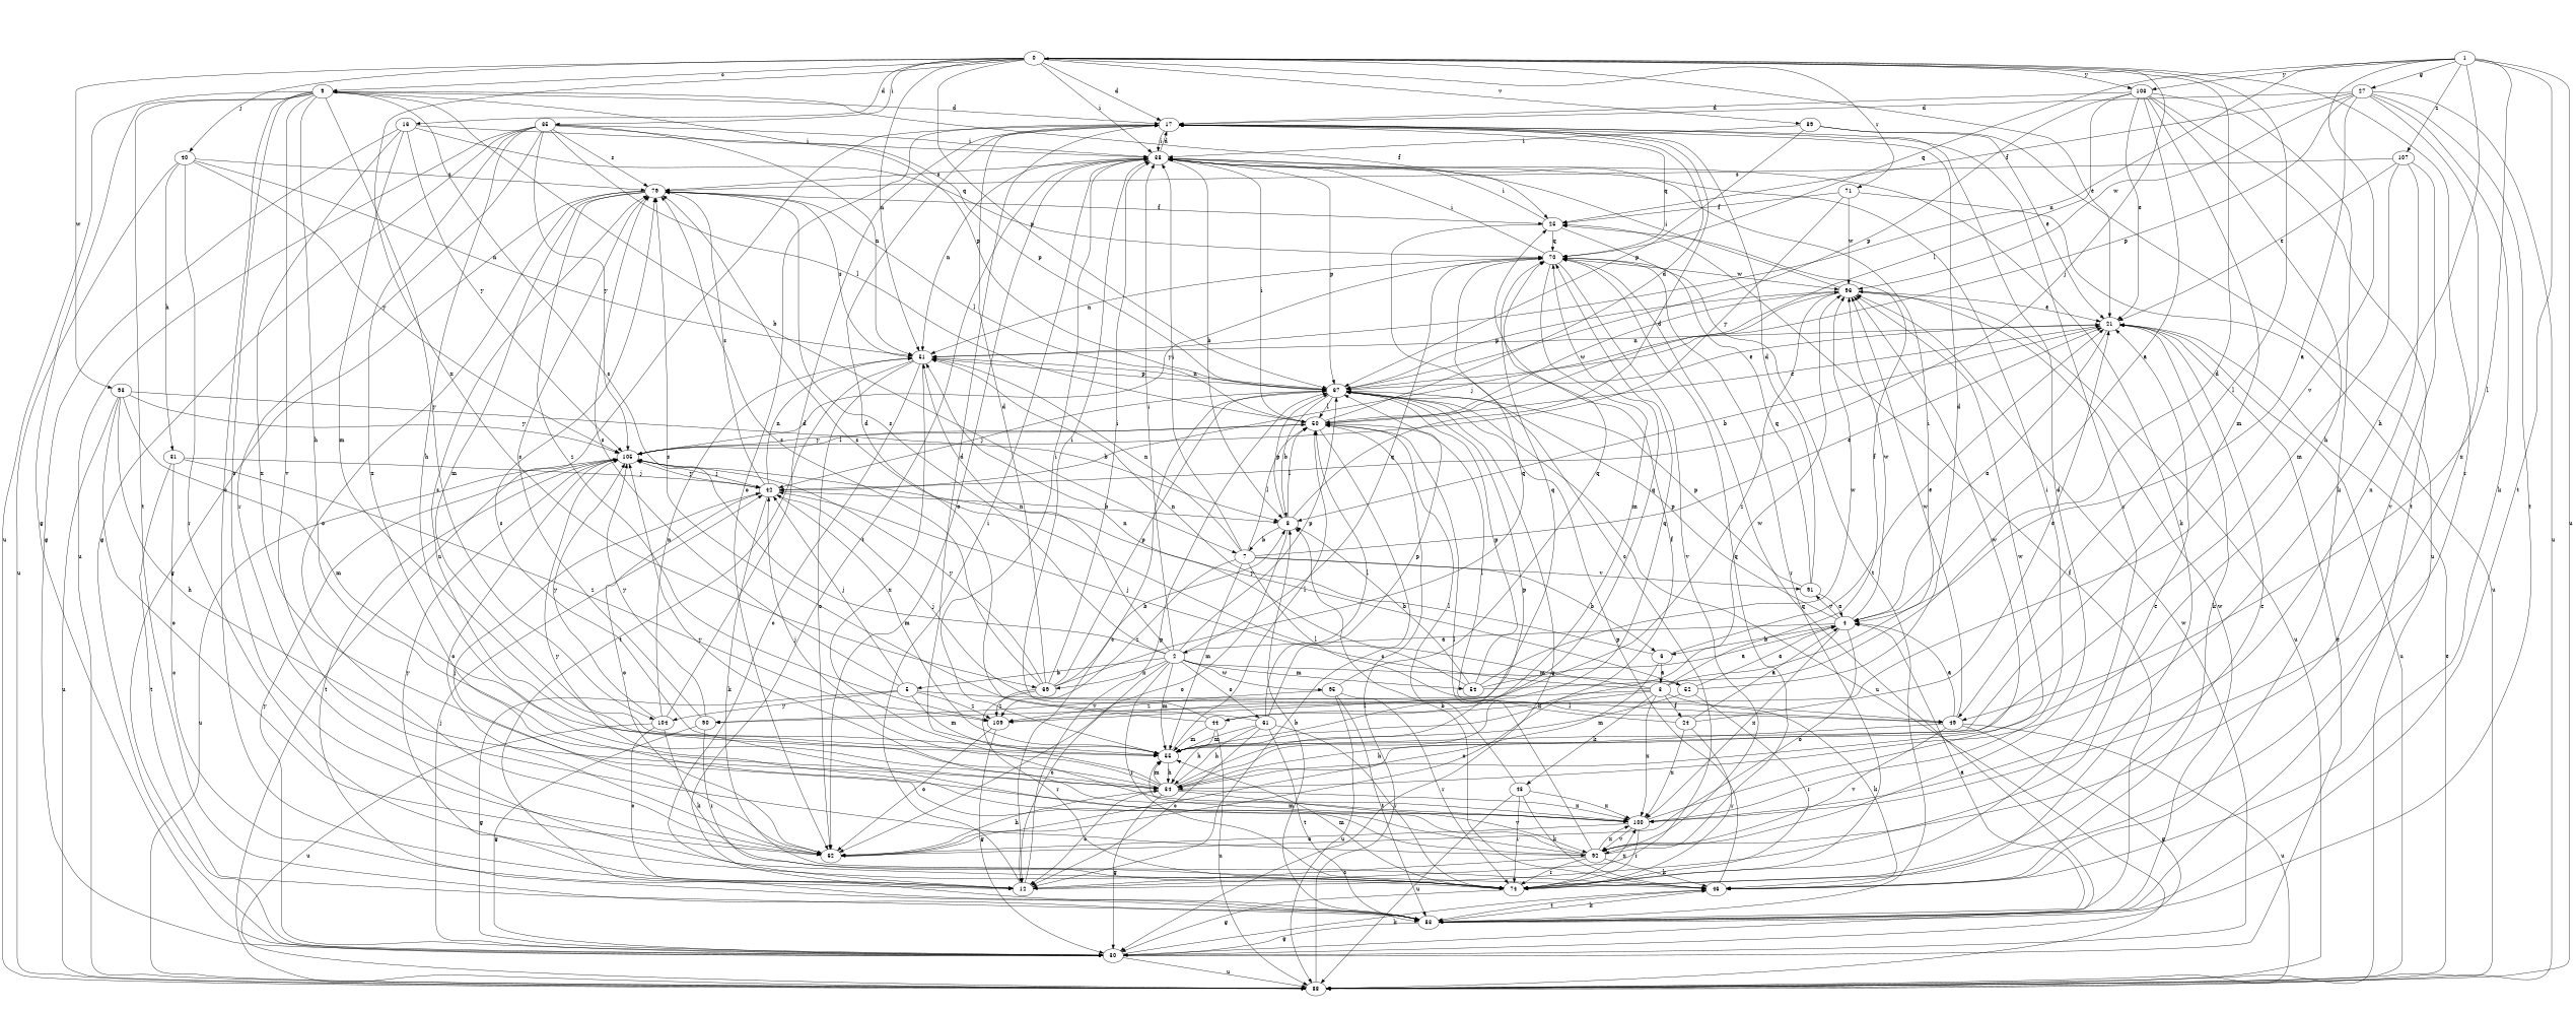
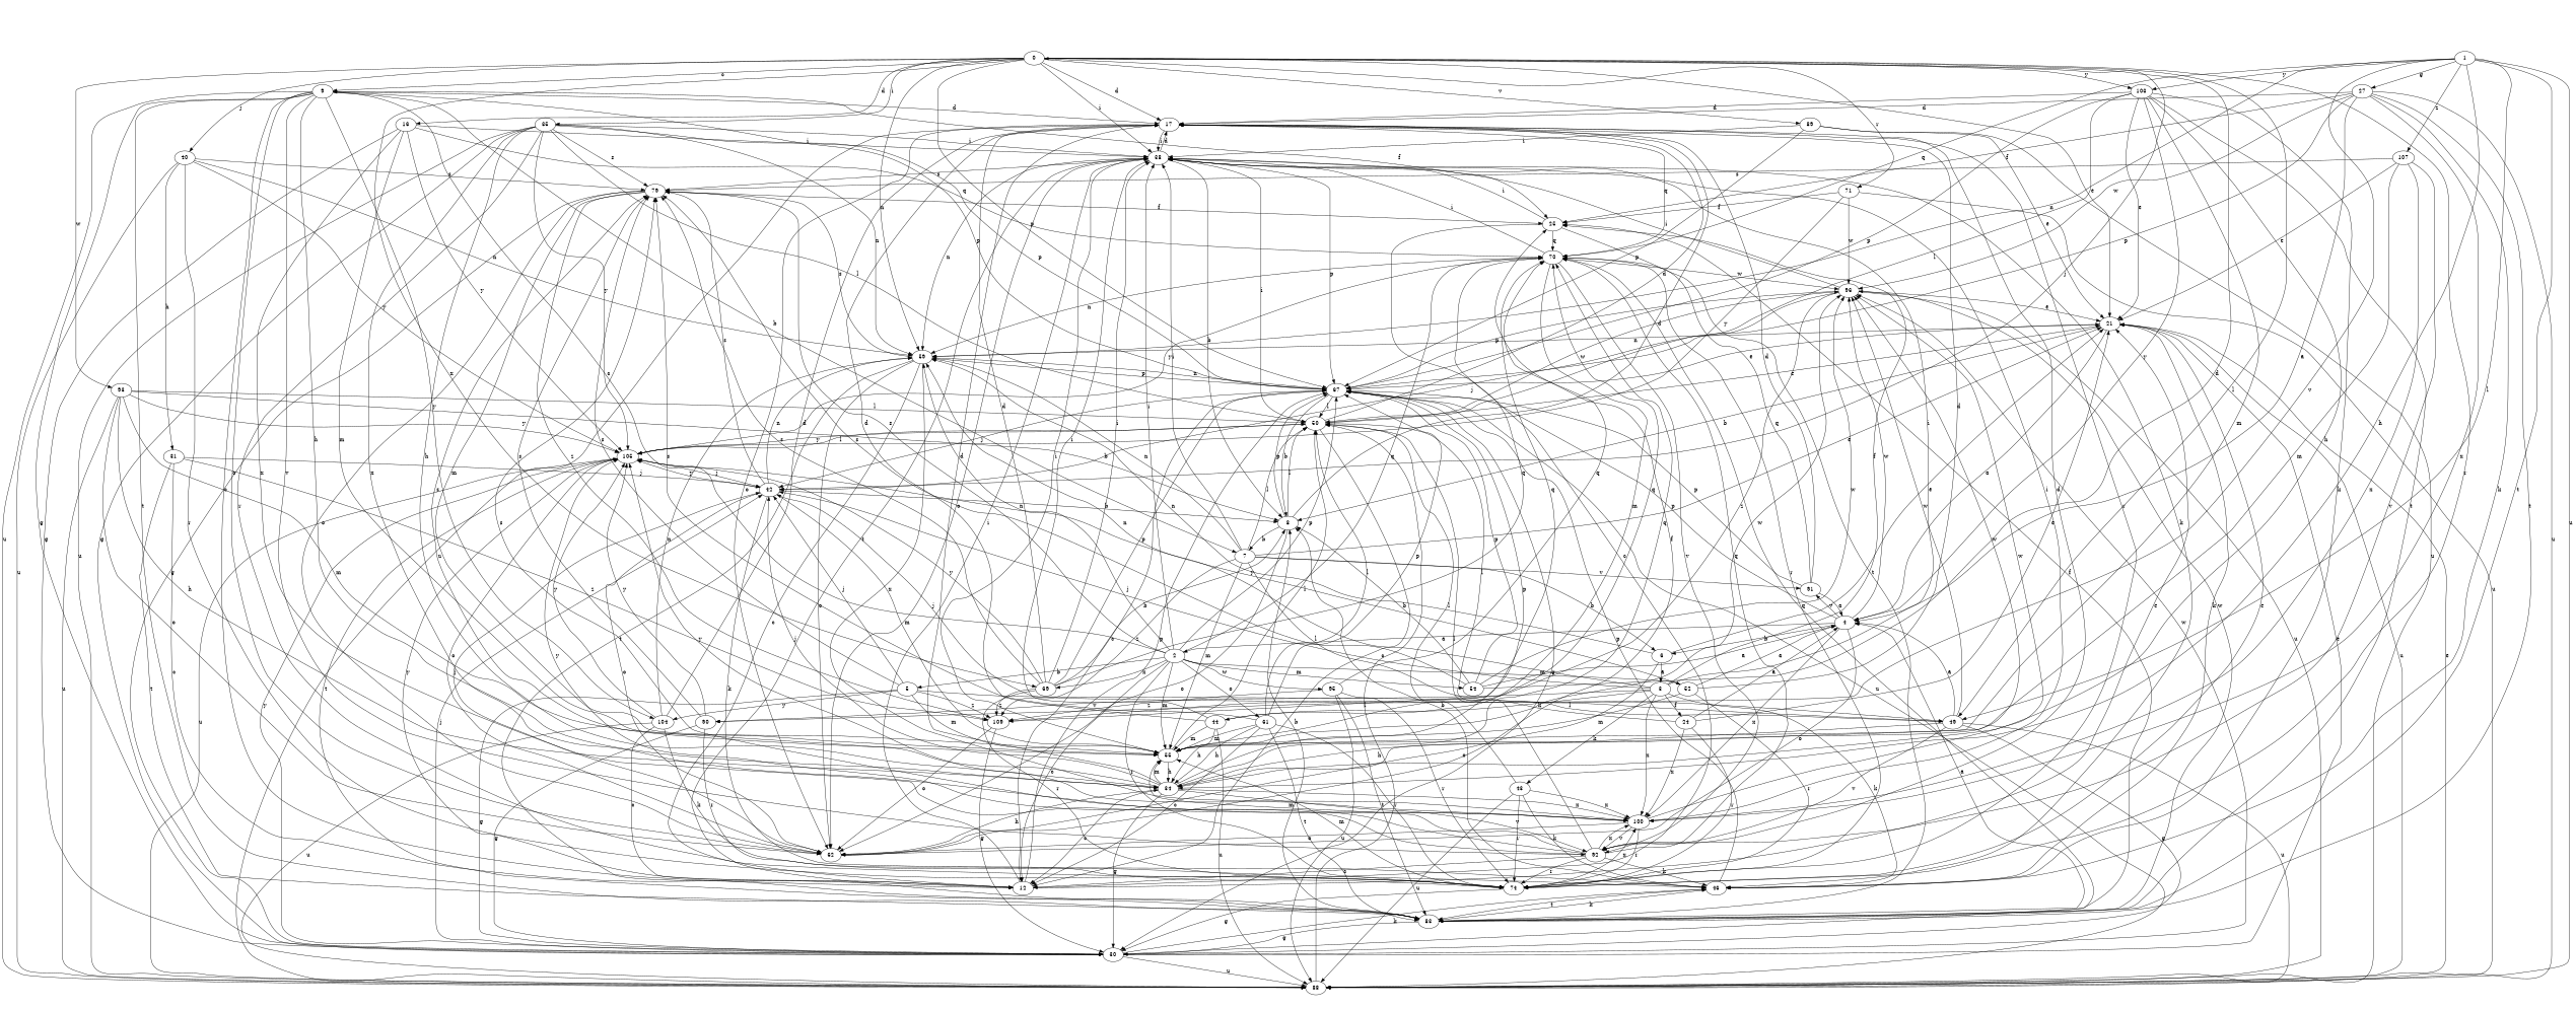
  strict digraph {
    0
    9
    16
    17
    21
    35
    38
    40
    42
    49
-   59 [label=51]
+   59
    67
    71
    74
    89
    93
    n17 [label=69]
    103
    34
    83
    88
    12
    25
    62
    30
    104
    7
    92
    70
    55
    100
    105
    46
    4
    8
    79
    50
    31
    96
    109
    1
    27
    90
    107
    2
    5
    52
    54
    61
    95
    3
    24
    43
    44
    6
    91
    0 -> 9 [label=c]
    0 -> 16 [label=d]
    0 -> 17 [label=d]
    0 -> 21 [label=e]
    0 -> 35 [label=i]
    0 -> 38 [label=i]
    0 -> 40 [label=j]
    0 -> 42 [label=j]
    0 -> 49 [label=l]
    0 -> 59 [label=n]
    0 -> 67 [label=p]
    0 -> 71 [label=r]
    0 -> 74 [label=r]
    0 -> 89 [label=v]
    0 -> 93 [label=w]
    0 -> n17 [label=x]
    0 -> 103 [label=y]
    9 -> 17 [label=d]
    9 -> 67 [label=p]
    9 -> 34 [label=h]
    9 -> 83 [label=t]
    9 -> 88 [label=u]
    9 -> 12 [label=c]
    9 -> 25 [label=f]
    9 -> 62 [label=o]
    9 -> 30 [label=g]
    9 -> 104 [label=y]
    9 -> 7 [label=b]
    9 -> 92 [label=v]
    16 -> 38 [label=i]
    16 -> 30 [label=g]
    16 -> 70 [label=q]
    16 -> 55 [label=m]
    16 -> 100 [label=x]
    16 -> 105 [label=y]
    17 -> 38 [label=i]
    17 -> 74 [label=r]
    17 -> 88 [label=u]
    17 -> 62 [label=o]
    17 -> 70 [label=q]
    21 -> 59 [label=n]
    21 -> 88 [label=u]
    21 -> 46 [label=k]
    21 -> 4 [label=a]
    21 -> 8 [label=b]
    35 -> 38 [label=i]
    35 -> 59 [label=n]
    35 -> 67 [label=p]
    35 -> 74 [label=r]
    35 -> 34 [label=h]
    35 -> 88 [label=u]
    35 -> 30 [label=g]
    35 -> 100 [label=x]
    35 -> 105 [label=y]
    35 -> 79 [label=s]
    35 -> 50 [label=l]
    38 -> 17 [label=d]
    38 -> 59 [label=n]
    38 -> 67 [label=p]
    38 -> 83 [label=t]
    38 -> 62 [label=o]
    38 -> 46 [label=k]
    38 -> 8 [label=b]
    38 -> 79 [label=s]
    40 -> 59 [label=n]
    40 -> 74 [label=r]
    40 -> 88 [label=u]
    40 -> 105 [label=y]
    40 -> 79 [label=s]
    40 -> 31 [label=h]
    42 -> 59 [label=n]
    42 -> 62 [label=o]
    42 -> 55 [label=m]
    42 -> 105 [label=y]
    42 -> 46 [label=k]
    42 -> 8 [label=b]
    42 -> 79 [label=s]
    49 -> 42 [label=j]
    49 -> 34 [label=h]
    49 -> 88 [label=u]
    49 -> 30 [label=g]
    49 -> 92 [label=v]
    49 -> 4 [label=a]
    49 -> 96 [label=w]
    59 -> 67 [label=p]
    59 -> 83 [label=t]
    59 -> 12 [label=c]
    59 -> 62 [label=o]
    59 -> 100 [label=x]
    59 -> 79 [label=s]
    67 -> 21 [label=e]
    67 -> 42 [label=j]
    67 -> 59 [label=n]
    67 -> 88 [label=u]
    67 -> 12 [label=c]
    67 -> 30 [label=g]
    67 -> 8 [label=b]
    67 -> 50 [label=l]
    71 -> 88 [label=u]
    71 -> 25 [label=f]
    71 -> 105 [label=y]
    71 -> 96 [label=w]
    74 -> 21 [label=e]
    74 -> 30 [label=g]
    74 -> 55 [label=m]
    74 -> 100 [label=x]
    89 -> 21 [label=e]
    89 -> 38 [label=i]
    89 -> 67 [label=p]
    89 -> 88 [label=u]
    93 -> 34 [label=h]
    93 -> 88 [label=u]
    93 -> 62 [label=o]
    93 -> 55 [label=m]
    93 -> 105 [label=y]
    93 -> 8 [label=b]
-   79 -> 50 [label=l]
+   93 -> 50 [label=l]
    n17 -> 17 [label=d]
    n17 -> 38 [label=i]
    n17 -> 67 [label=p]
    n17 -> 74 [label=r]
    n17 -> 70 [label=q]
    n17 -> 105 [label=y]
    n17 -> 8 [label=b]
    n17 -> 79 [label=s]
    n17 -> 109 [label=z]
    103 -> 17 [label=d]
    103 -> 21 [label=e]
    103 -> 67 [label=p]
    103 -> 34 [label=h]
    103 -> 83 [label=t]
    103 -> 55 [label=m]
    103 -> 46 [label=k]
-   103 -> 4 [label=a]
+   103 -> 4 [label=y]
    103 -> 50 [label=l]
    34 -> 17 [label=d]
    34 -> 42 [label=j]
    34 -> 67 [label=p]
    34 -> 12 [label=c]
    34 -> 30 [label=g]
    34 -> 92 [label=v]
    34 -> 70 [label=q]
    34 -> 55 [label=m]
    34 -> 100 [label=x]
    34 -> 79 [label=s]
    34 -> 96 [label=w]
    83 -> 25 [label=f]
    83 -> 30 [label=g]
    83 -> 46 [label=k]
    83 -> 4 [label=a]
    83 -> 8 [label=b]
    83 -> 96 [label=w]
    88 -> 21 [label=e]
    88 -> 50 [label=l]
    12 -> 21 [label=e]
    12 -> 38 [label=i]
    12 -> 67 [label=p]
    12 -> 105 [label=y]
    25 -> 38 [label=i]
    25 -> 83 [label=t]
    25 -> 12 [label=c]
    25 -> 70 [label=q]
    62 -> 42 [label=j]
    62 -> 34 [label=h]
    62 -> 25 [label=f]
    30 -> 21 [label=e]
    30 -> 42 [label=j]
    30 -> 88 [label=u]
    30 -> 70 [label=q]
    30 -> 105 [label=y]
    30 -> 46 [label=k]
    30 -> 96 [label=w]
    104 -> 17 [label=d]
    104 -> 59 [label=n]
    104 -> 88 [label=u]
    104 -> 12 [label=c]
    104 -> 105 [label=y]
    104 -> 46 [label=k]
    7 -> 21 [label=e]
    7 -> 38 [label=i]
    7 -> 49 [label=l]
    7 -> 59 [label=n]
    7 -> 55 [label=m]
    7 -> 50 [label=l]
    7 -> 109 [label=z]
    7 -> 6 [label=b]
    7 -> 91 [label=v]
    92 -> 17 [label=d]
    92 -> 74 [label=r]
    92 -> 12 [label=c]
    92 -> 70 [label=q]
    92 -> 55 [label=m]
    92 -> 100 [label=x]
    92 -> 105 [label=y]
    92 -> 46 [label=k]
    92 -> 79 [label=s]
    92 -> 50 [label=l]
    70 -> 38 [label=i]
    70 -> 59 [label=n]
    70 -> 74 [label=r]
    70 -> 92 [label=v]
    70 -> 55 [label=m]
    70 -> 105 [label=y]
    70 -> 96 [label=w]
    55 -> 38 [label=i]
    55 -> 34 [label=h]
    55 -> 50 [label=l]
    55 -> 96 [label=w]
    100 -> 38 [label=i]
    100 -> 74 [label=r]
    100 -> 62 [label=o]
    100 -> 92 [label=v]
    100 -> 105 [label=y]
    100 -> 96 [label=w]
    105 -> 42 [label=j]
    105 -> 83 [label=t]
    105 -> 88 [label=u]
    105 -> 62 [label=o]
    105 -> 50 [label=l]
    46 -> 67 [label=p]
    46 -> 83 [label=t]
    46 -> 8 [label=b]
    4 -> 67 [label=p]
    4 -> 62 [label=o]
    4 -> 100 [label=x]
    4 -> 96 [label=w]
    4 -> 2 [label=a]
    4 -> 6 [label=b]
    4 -> 91 [label=v]
    8 -> 17 [label=d]
    8 -> 67 [label=p]
    8 -> 62 [label=o]
    8 -> 7 [label=b]
    8 -> 50 [label=l]
    79 -> 25 [label=f]
    79 -> 62 [label=o]
    79 -> 30 [label=g]
    79 -> 55 [label=m]
    79 -> 109 [label=z]
    50 -> 17 [label=d]
    50 -> 21 [label=e]
    50 -> 38 [label=i]
    50 -> 12 [label=c]
    50 -> 105 [label=y]
    50 -> 96 [label=w]
    31 -> 42 [label=j]
    31 -> 83 [label=t]
    31 -> 12 [label=c]
    31 -> 109 [label=z]
    96 -> 21 [label=e]
    96 -> 38 [label=i]
    96 -> 42 [label=j]
    96 -> 67 [label=p]
    96 -> 88 [label=u]
    96 -> 109 [label=z]
    109 -> 62 [label=o]
    109 -> 30 [label=g]
    109 -> 70 [label=q]
    1 -> 49 [label=l]
    1 -> 59 [label=n]
    1 -> 103 [label=y]
    1 -> 34 [label=h]
    1 -> 83 [label=t]
    1 -> 88 [label=u]
    1 -> 70 [label=q]
    1 -> 27 [label=g]
    1 -> 90 [label=v]
    1 -> 107 [label=z]
    27 -> 17 [label=d]
    27 -> 67 [label=p]
    27 -> 83 [label=t]
    27 -> 88 [label=u]
    27 -> 25 [label=f]
    27 -> 100 [label=x]
    27 -> 46 [label=k]
    27 -> 4 [label=a]
    27 -> 96 [label=w]
    90 -> 74 [label=r]
    90 -> 30 [label=g]
    90 -> 105 [label=y]
    90 -> 79 [label=s]
    107 -> 21 [label=e]
    107 -> 92 [label=v]
    107 -> 55 [label=m]
    107 -> 100 [label=x]
    107 -> 79 [label=s]
    2 -> 9 [label=c]
    2 -> 38 [label=i]
    2 -> 59 [label=n]
    2 -> 67 [label=p]
    2 -> 74 [label=r]
    2 -> n17 [label=x]
    2 -> 12 [label=c]
    2 -> 70 [label=q]
    2 -> 55 [label=m]
    2 -> 79 [label=s]
    2 -> 5 [label=b]
    2 -> 52 [label=m]
    2 -> 54 [label=m]
    2 -> 61 [label=o]
    2 -> 95 [label=w]
    5 -> 42 [label=j]
    5 -> 49 [label=l]
    5 -> 30 [label=g]
    5 -> 104 [label=y]
    5 -> 55 [label=m]
    5 -> 79 [label=s]
    5 -> 109 [label=z]
    52 -> 17 [label=d]
    52 -> 74 [label=r]
    52 -> 55 [label=m]
    52 -> 105 [label=y]
    52 -> 4 [label=a]
    54 -> 0 [label=d]
    54 -> 67 [label=p]
    54 -> 4 [label=a]
    54 -> 8 [label=b]
    54 -> 79 [label=s]
    54 -> 96 [label=w]
    61 -> 67 [label=p]
    61 -> 74 [label=r]
    61 -> 34 [label=h]
    61 -> 83 [label=t]
    61 -> 12 [label=c]
    61 -> 55 [label=m]
    61 -> 79 [label=s]
    61 -> 50 [label=l]
    95 -> 74 [label=r]
    95 -> 83 [label=t]
    95 -> 88 [label=u]
    95 -> 70 [label=q]
    95 -> 109 [label=z]
    3 -> 38 [label=i]
    3 -> 42 [label=j]
    3 -> 59 [label=n]
    3 -> 25 [label=f]
    3 -> 100 [label=x]
    3 -> 46 [label=k]
    3 -> 90 [label=v]
    3 -> 24 [label=f]
    3 -> 43 [label=k]
    3 -> 44 [label=k]
    24 -> 21 [label=e]
    24 -> 74 [label=r]
    24 -> 100 [label=x]
    24 -> 4 [label=a]
    24 -> 50 [label=l]
    43 -> 74 [label=r]
    43 -> 88 [label=u]
    43 -> 100 [label=x]
    43 -> 46 [label=k]
    43 -> 50 [label=l]
    44 -> 17 [label=d]
    44 -> 38 [label=i]
    44 -> 34 [label=h]
    44 -> 88 [label=u]
    44 -> 70 [label=q]
    44 -> 55 [label=m]
    6 -> 21 [label=e]
    6 -> 59 [label=n]
    6 -> 62 [label=o]
    6 -> 3 [label=a]
    91 -> 17 [label=d]
    91 -> 67 [label=p]
    91 -> 70 [label=q]
    91 -> 4 [label=a]
  }
